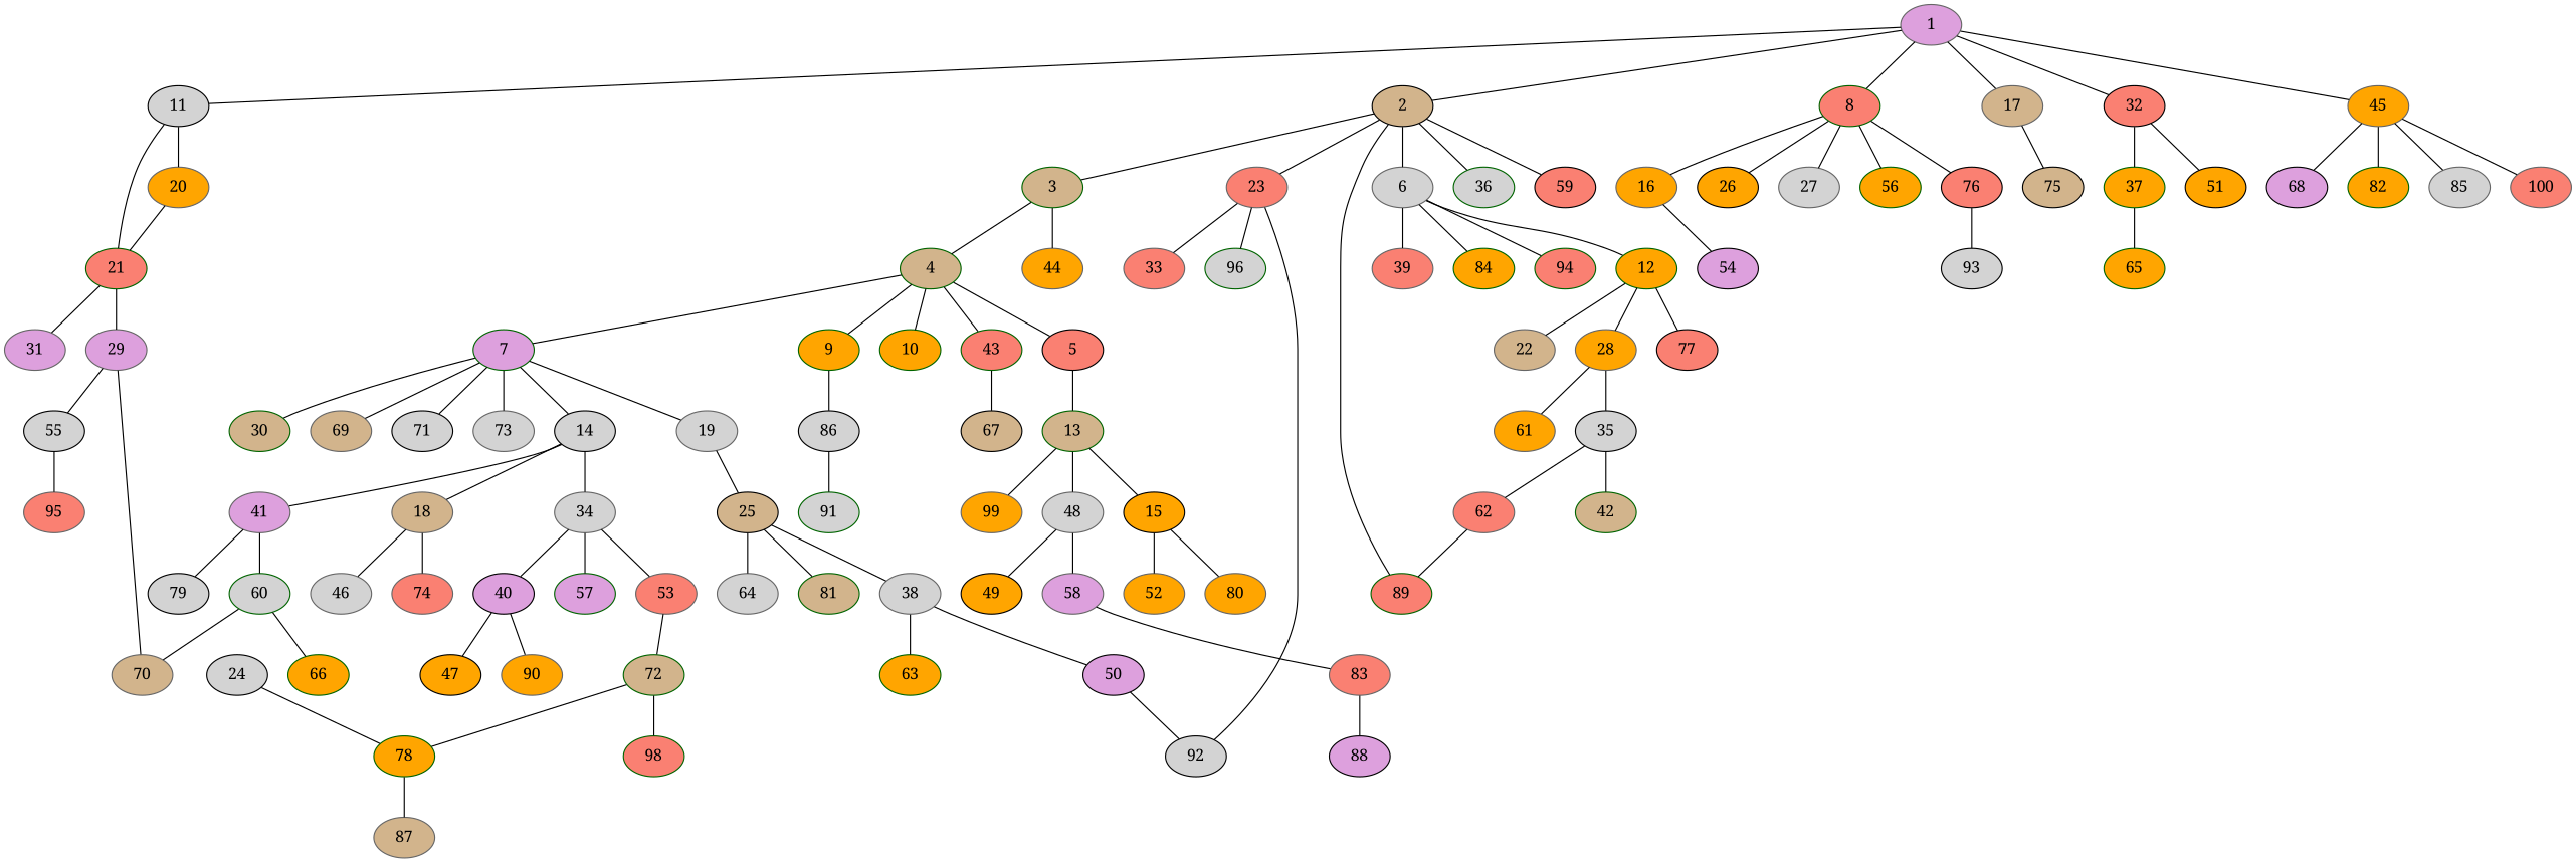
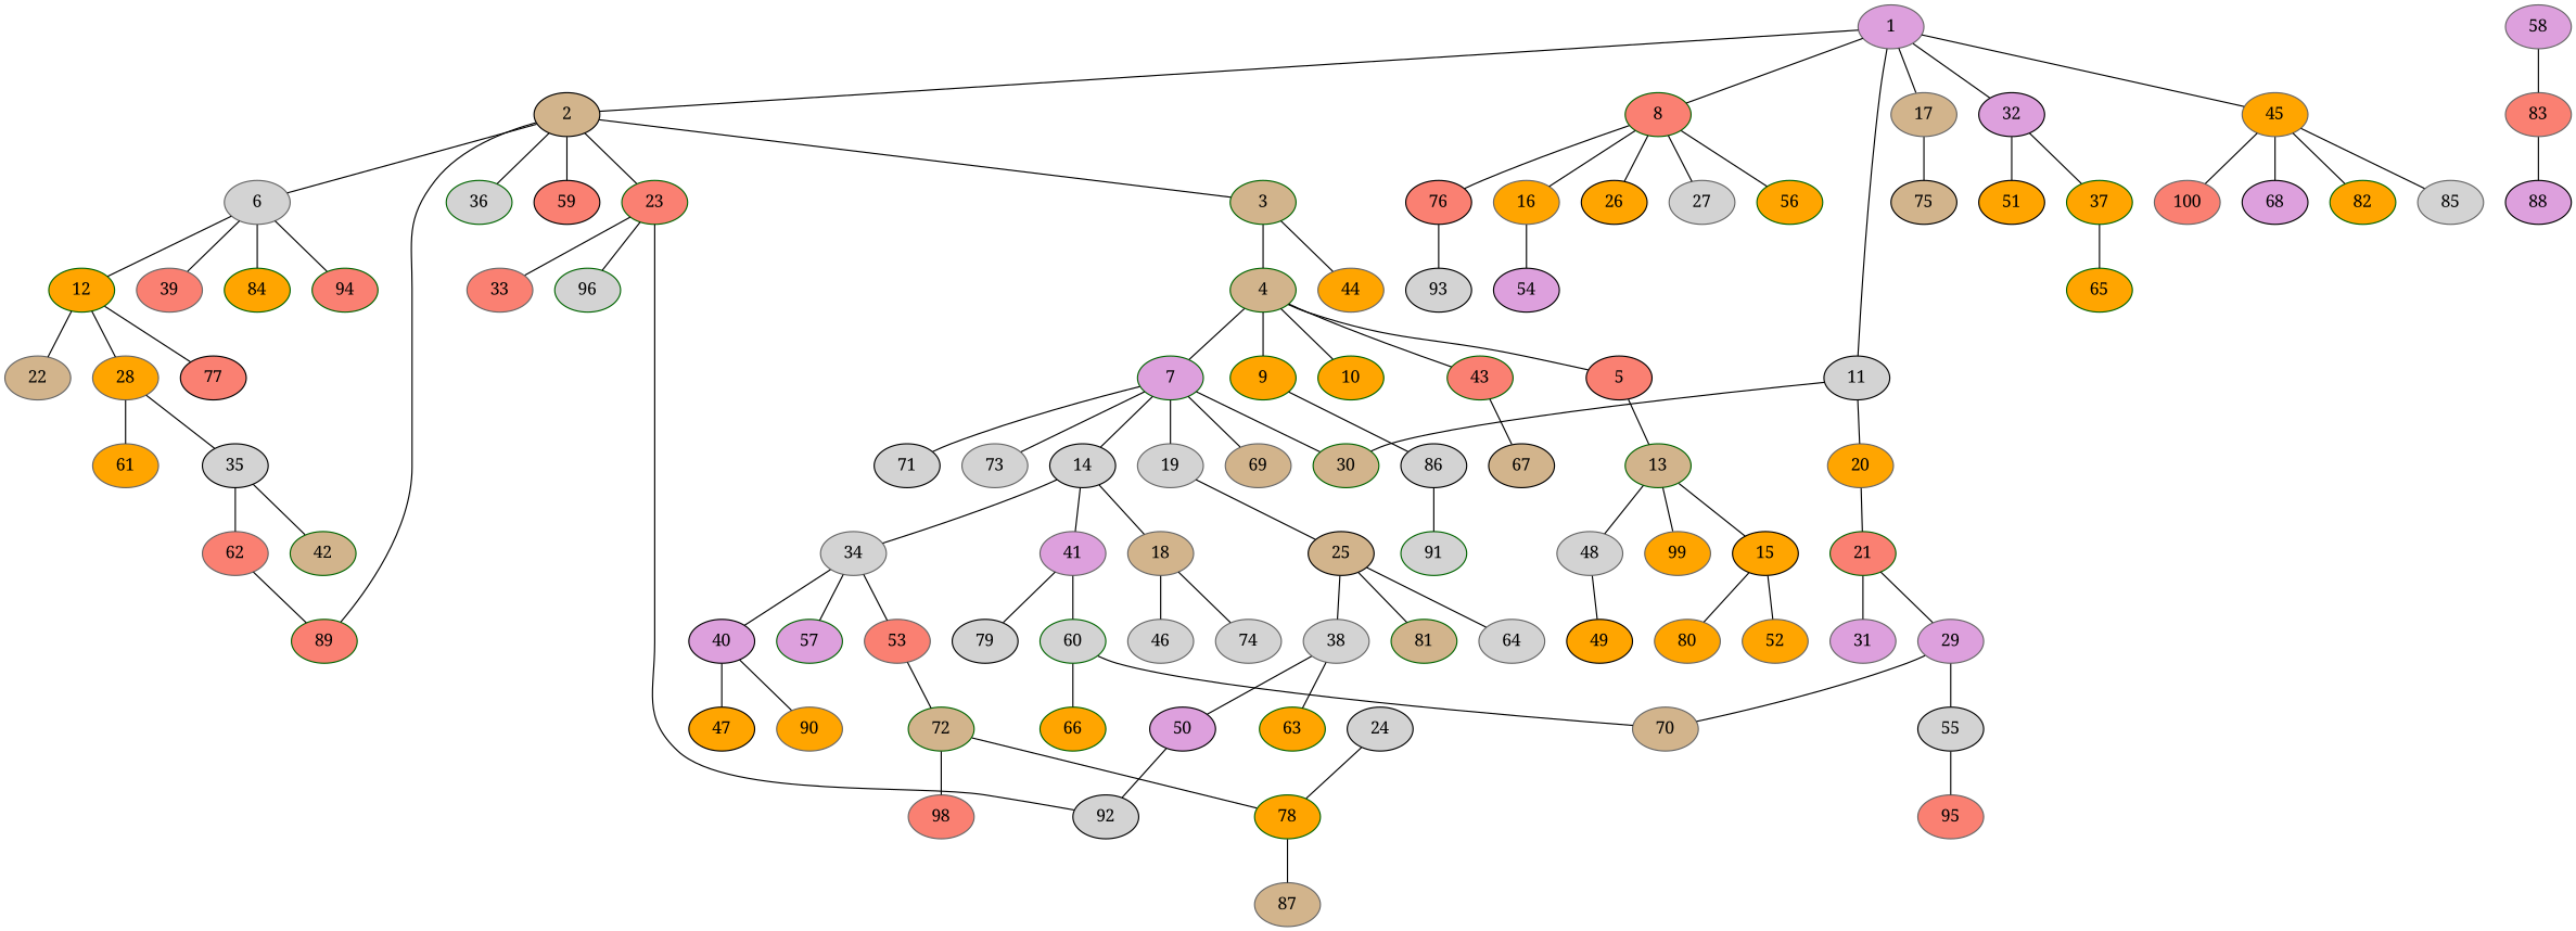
  graph {
    fontname="Noto Serif"
    node [color=gray40 fillcolor=orange fontname="Noto Serif" style=filled]
    edge [fontname="Noto Serif"]
    1 [fillcolor=plum]
    2 [color=black fillcolor=tan]
    8 [color=darkgreen fillcolor=salmon]
    11 [color=black fillcolor=lightgrey]
    17 [fillcolor=tan]
-   32 [color=black fillcolor=salmon]
+   32 [color=black fillcolor=plum]
    45
    3 [color=darkgreen fillcolor=tan]
    6 [fillcolor=lightgrey]
-   23 [fillcolor=salmon]
+   23 [color=darkgreen fillcolor=salmon]
    36 [color=darkgreen fillcolor=lightgrey]
    59 [color=black fillcolor=salmon]
    89 [color=darkgreen fillcolor=salmon]
    16
    26 [color=black]
    27 [fillcolor=lightgrey]
    56 [color=darkgreen]
    76 [color=black fillcolor=salmon]
    30 [color=darkgreen fillcolor=tan]
    20
    75 [color=black fillcolor=tan]
    37 [color=darkgreen]
    51 [color=black]
    68 [color=black fillcolor=plum]
    82 [color=darkgreen]
    85 [fillcolor=lightgrey]
    100 [fillcolor=salmon]
    4 [color=darkgreen fillcolor=tan]
    44
    12 [color=darkgreen]
    39 [fillcolor=salmon]
    84 [color=darkgreen]
    94 [color=darkgreen fillcolor=salmon]
    33 [fillcolor=salmon]
    92 [color=black fillcolor=lightgrey]
    96 [color=darkgreen fillcolor=lightgrey]
    54 [color=black fillcolor=plum]
    93 [color=black fillcolor=lightgrey]
    21 [color=darkgreen fillcolor=salmon]
    24 [color=black fillcolor=lightgrey]
    78 [color=darkgreen]
    65 [color=darkgreen]
    5 [color=black fillcolor=salmon]
    7 [color=darkgreen fillcolor=plum]
    9 [color=darkgreen]
    10 [color=darkgreen]
    43 [color=darkgreen fillcolor=salmon]
    22 [fillcolor=tan]
    28
    77 [color=black fillcolor=salmon]
    13 [color=darkgreen fillcolor=tan]
    14 [color=black fillcolor=lightgrey]
    19 [fillcolor=lightgrey]
    69 [fillcolor=tan]
    71 [color=black fillcolor=lightgrey]
    73 [fillcolor=lightgrey]
    86 [color=black fillcolor=lightgrey]
    67 [color=black fillcolor=tan]
    15 [color=black]
    48 [fillcolor=lightgrey]
    99
    18 [fillcolor=tan]
    34 [fillcolor=lightgrey]
    41 [fillcolor=plum]
    25 [color=black fillcolor=tan]
    91 [color=darkgreen fillcolor=lightgrey]
    52
    80
    49 [color=black]
    58 [fillcolor=plum]
    35 [color=black fillcolor=lightgrey]
    61
    46 [fillcolor=lightgrey]
-   74 [fillcolor=salmon]
+   74 [fillcolor=lightgrey]
    40 [color=black fillcolor=plum]
    53 [fillcolor=salmon]
    57 [color=darkgreen fillcolor=plum]
    60 [color=darkgreen fillcolor=lightgrey]
    79 [color=black fillcolor=lightgrey]
    38 [fillcolor=lightgrey]
    64 [fillcolor=lightgrey]
    81 [color=darkgreen fillcolor=tan]
    29 [fillcolor=plum]
    31 [fillcolor=plum]
    87 [fillcolor=tan]
    42 [color=darkgreen fillcolor=tan]
    62 [fillcolor=salmon]
    83 [fillcolor=salmon]
    47 [color=black]
    90
    72 [color=darkgreen fillcolor=tan]
    70 [fillcolor=tan]
    66 [color=darkgreen]
    50 [color=black fillcolor=plum]
    63 [color=darkgreen]
    55 [color=black fillcolor=lightgrey]
    95 [fillcolor=salmon]
-   98 [color=darkgreen fillcolor=salmon]
+   98 [fillcolor=salmon]
    88 [color=black fillcolor=plum]
    1 -- 2
    1 -- 8
    1 -- 11
    1 -- 17
    1 -- 32
    1 -- 45
    2 -- 3
    2 -- 6
    2 -- 23
    2 -- 36
    2 -- 59
    2 -- 89
    8 -- 16
    8 -- 26
    8 -- 27
    8 -- 56
    8 -- 76
-   11 -- 21
+   11 -- 30
    11 -- 20
    17 -- 75
    32 -- 37
    32 -- 51
    45 -- 68
    45 -- 82
    45 -- 85
    45 -- 100
    3 -- 4
    3 -- 44
    6 -- 12
    6 -- 39
    6 -- 84
    6 -- 94
    23 -- 33
    23 -- 92
    23 -- 96
    16 -- 54
    76 -- 93
    20 -- 21
    37 -- 65
    4 -- 5
    4 -- 7
    4 -- 9
    4 -- 10
    4 -- 43
    12 -- 22
    12 -- 28
    12 -- 77
    21 -- 29
    21 -- 31
    24 -- 78
    78 -- 87
    5 -- 13
    7 -- 30
    7 -- 14
    7 -- 19
    7 -- 69
    7 -- 71
    7 -- 73
    9 -- 86
    43 -- 67
    28 -- 35
    28 -- 61
    13 -- 15
    13 -- 48
    13 -- 99
    14 -- 18
    14 -- 34
    14 -- 41
    19 -- 25
    86 -- 91
    15 -- 52
    15 -- 80
    48 -- 49
-   48 -- 58
    18 -- 46
    18 -- 74
    34 -- 40
    34 -- 53
    34 -- 57
    41 -- 60
    41 -- 79
    25 -- 38
    25 -- 64
    25 -- 81
    58 -- 83
    35 -- 42
    35 -- 62
    40 -- 47
    40 -- 90
    53 -- 72
    60 -- 70
    60 -- 66
    38 -- 50
    38 -- 63
    29 -- 70
    29 -- 55
    62 -- 89
    83 -- 88
    72 -- 78
    72 -- 98
    50 -- 92
    55 -- 95
  }
